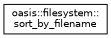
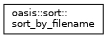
  digraph {
    rankdir=LR
    fontname="DejaVu Sans"
-   n1 [color=black fillcolor=white fontname="DejaVu Sans" fontsize=10 height=0.2 label="oasis::filesystem::\lsort_by_filename" shape=record style=filled width=0.4]
+   n1 [color=black fillcolor=white fontname="DejaVu Sans" fontsize=10 height=0.2 label="oasis::sort::\lsort_by_filename" shape=record style=filled width=0.4]
  }
